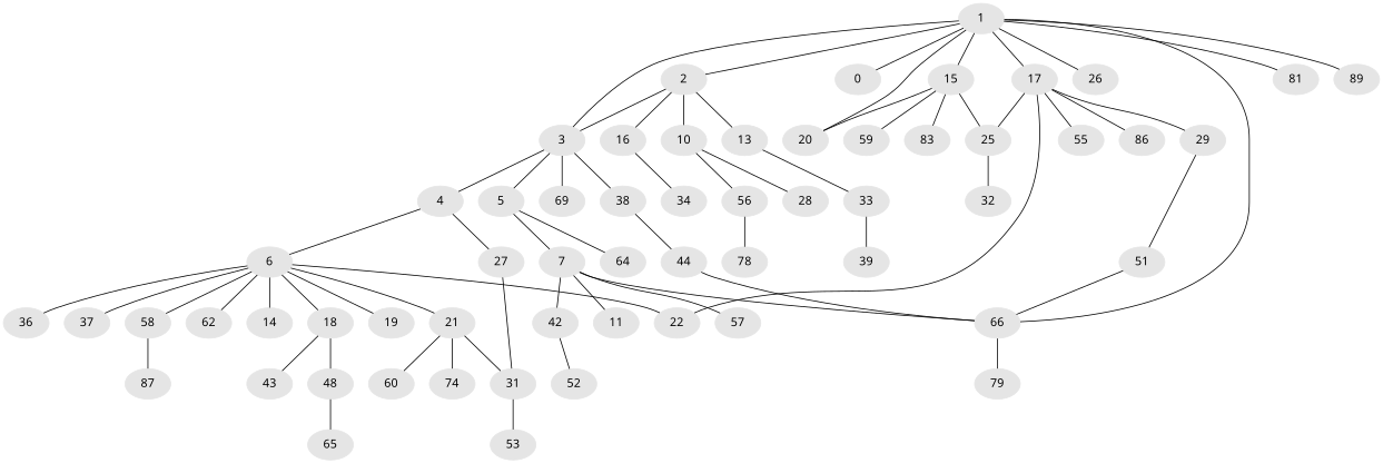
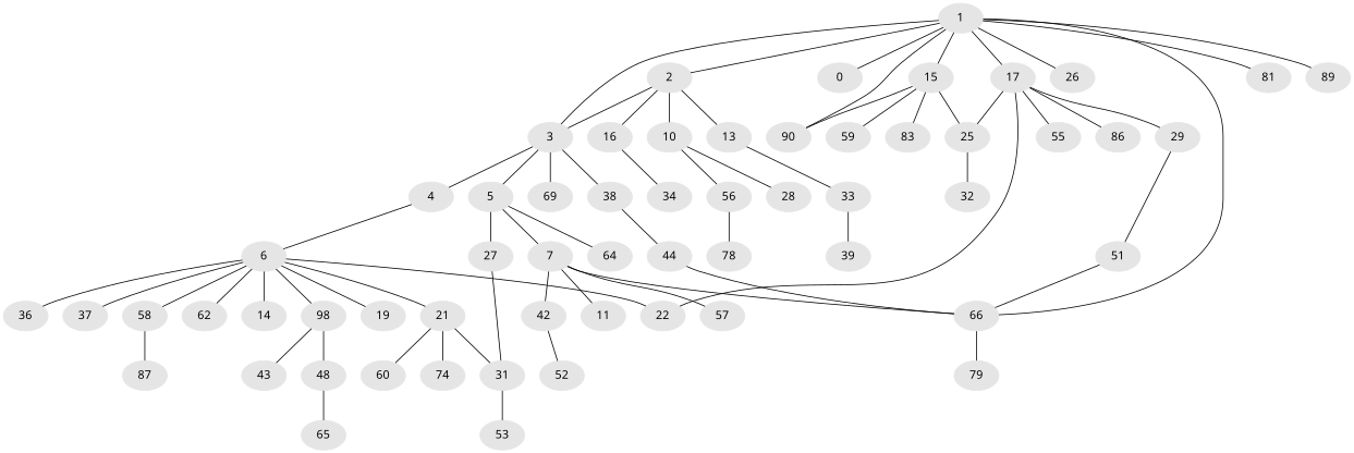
  graph {
    fontname="Noto Sans"
    node [color=gray90 fontname="Noto Sans" style=filled]
    edge [fontname="Noto Sans"]
    1 [super="+49"]
    2 [super="+47"]
    3 [super="+23"]
    n4 [label=0]
    15 [super="+46"]
    17 [super="+54"]
-   20 [super="+45"]
+   20 [super="+45" label=90]
    26 [super="+76"]
    66 [super="+72"]
    81
    89
    10 [super="+75"]
    13 [super="+50"]
    16 [super="+68"]
    4
    5 [super="+61"]
    38 [super="+77"]
    69 [super="+70"]
    25 [super="+88"]
    59
    83
    22
    29 [super="+30"]
    55
    86
    79
    28
    56 [super="+82"]
    33 [super="+85"]
    34
    6 [super="+12"]
    7 [super="+9"]
    27
    64
    44 [super="+67"]
    14
-   18 [super="+24"]
+   18 [super="+24" label=98]
    19 [super="+41"]
    21 [super="+35"]
    36 [super="+40"]
    37
    58
    62
    11
    42
    57
    31 [super="+63"]
    43
    48
    60
    74
    87
    52 [super="+80"]
    78
    39 [super="+71"]
    32
    51 [super="+84"]
    65
    53
    1 -- 2
    1 -- 3
    1 -- n4
    1 -- 15
    1 -- 17
    1 -- 20
    1 -- 26
    1 -- 66
    1 -- 81
    1 -- 89
    2 -- 3
    2 -- 10
    2 -- 13
    2 -- 16
    3 -- 4
    3 -- 5
    3 -- 38
    3 -- 69
    15 -- 20
    15 -- 25
    15 -- 59
    15 -- 83
    17 -- 25
    17 -- 22
    17 -- 29
    17 -- 55
    17 -- 86
    66 -- 79
    10 -- 28
    10 -- 56
    13 -- 33
    16 -- 34
    4 -- 6
    5 -- 7
-   4 -- 27
+   5 -- 27
    5 -- 64
    38 -- 44
    25 -- 32
    29 -- 51
    56 -- 78
    33 -- 39
    6 -- 22
    6 -- 14
    6 -- 18
    6 -- 19
    6 -- 21
    6 -- 36 [weight=2]
    6 -- 37
    6 -- 58
    6 -- 62
    7 -- 66
    7 -- 11
    7 -- 42
    7 -- 57
    27 -- 31
    44 -- 66
    18 -- 43
    18 -- 48
    21 -- 31
    21 -- 60
    21 -- 74
    58 -- 87
    42 -- 52
    31 -- 53
    48 -- 65
    51 -- 66
  }
